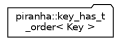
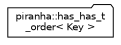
  digraph {
    rankdir=LR
-   n1 [color=black fillcolor=white fontname=Helvetica fontsize=10 height=0.2 label="piranha::key_has_t\l_order\< Key \>" shape=folder style=filled width=0.4]
+   n1 [color=black fillcolor=white fontname=Helvetica fontsize=10 height=0.2 label="piranha::has_has_t\l_order\< Key \>" shape=folder style=filled width=0.4]
  }
